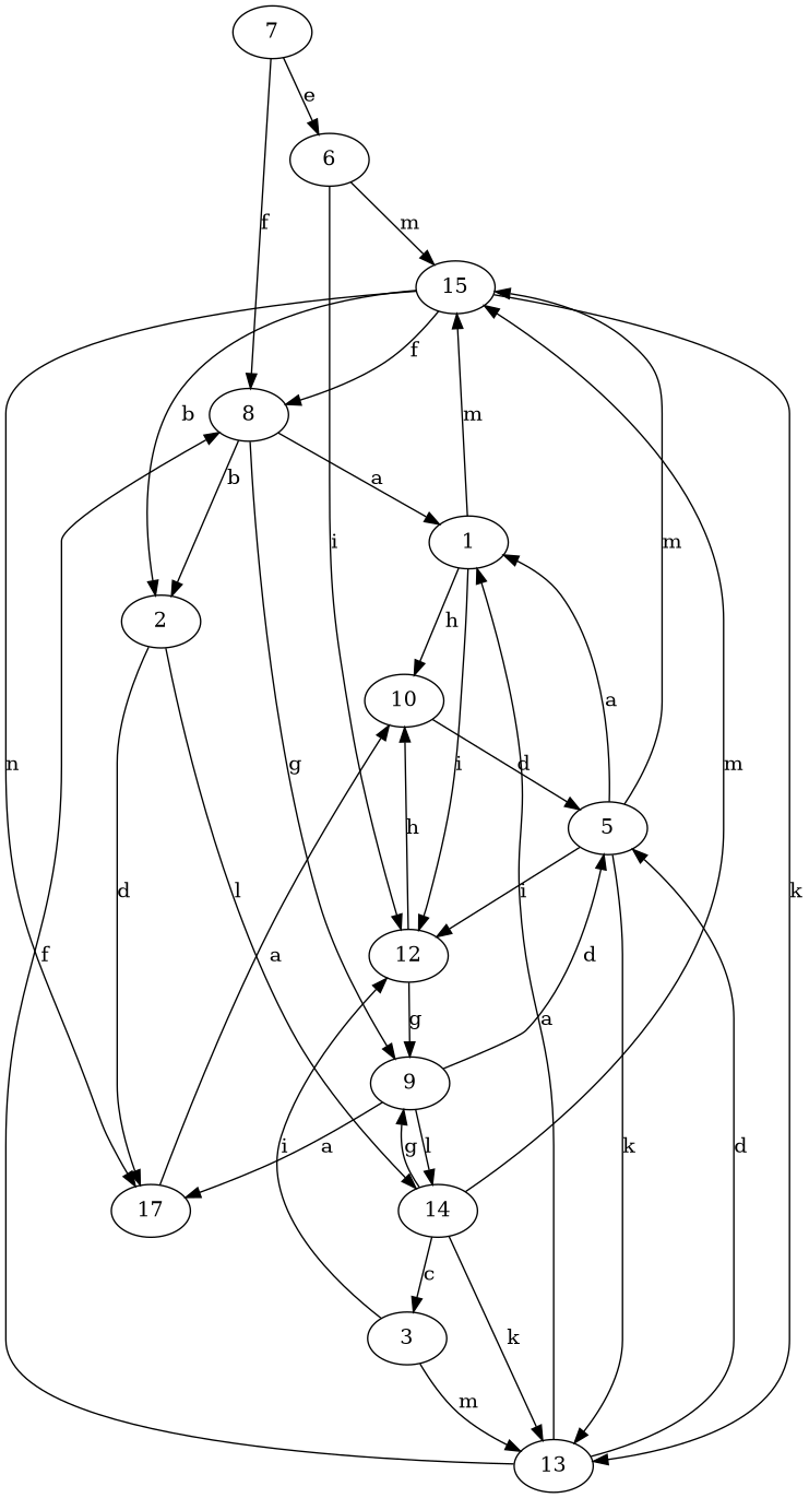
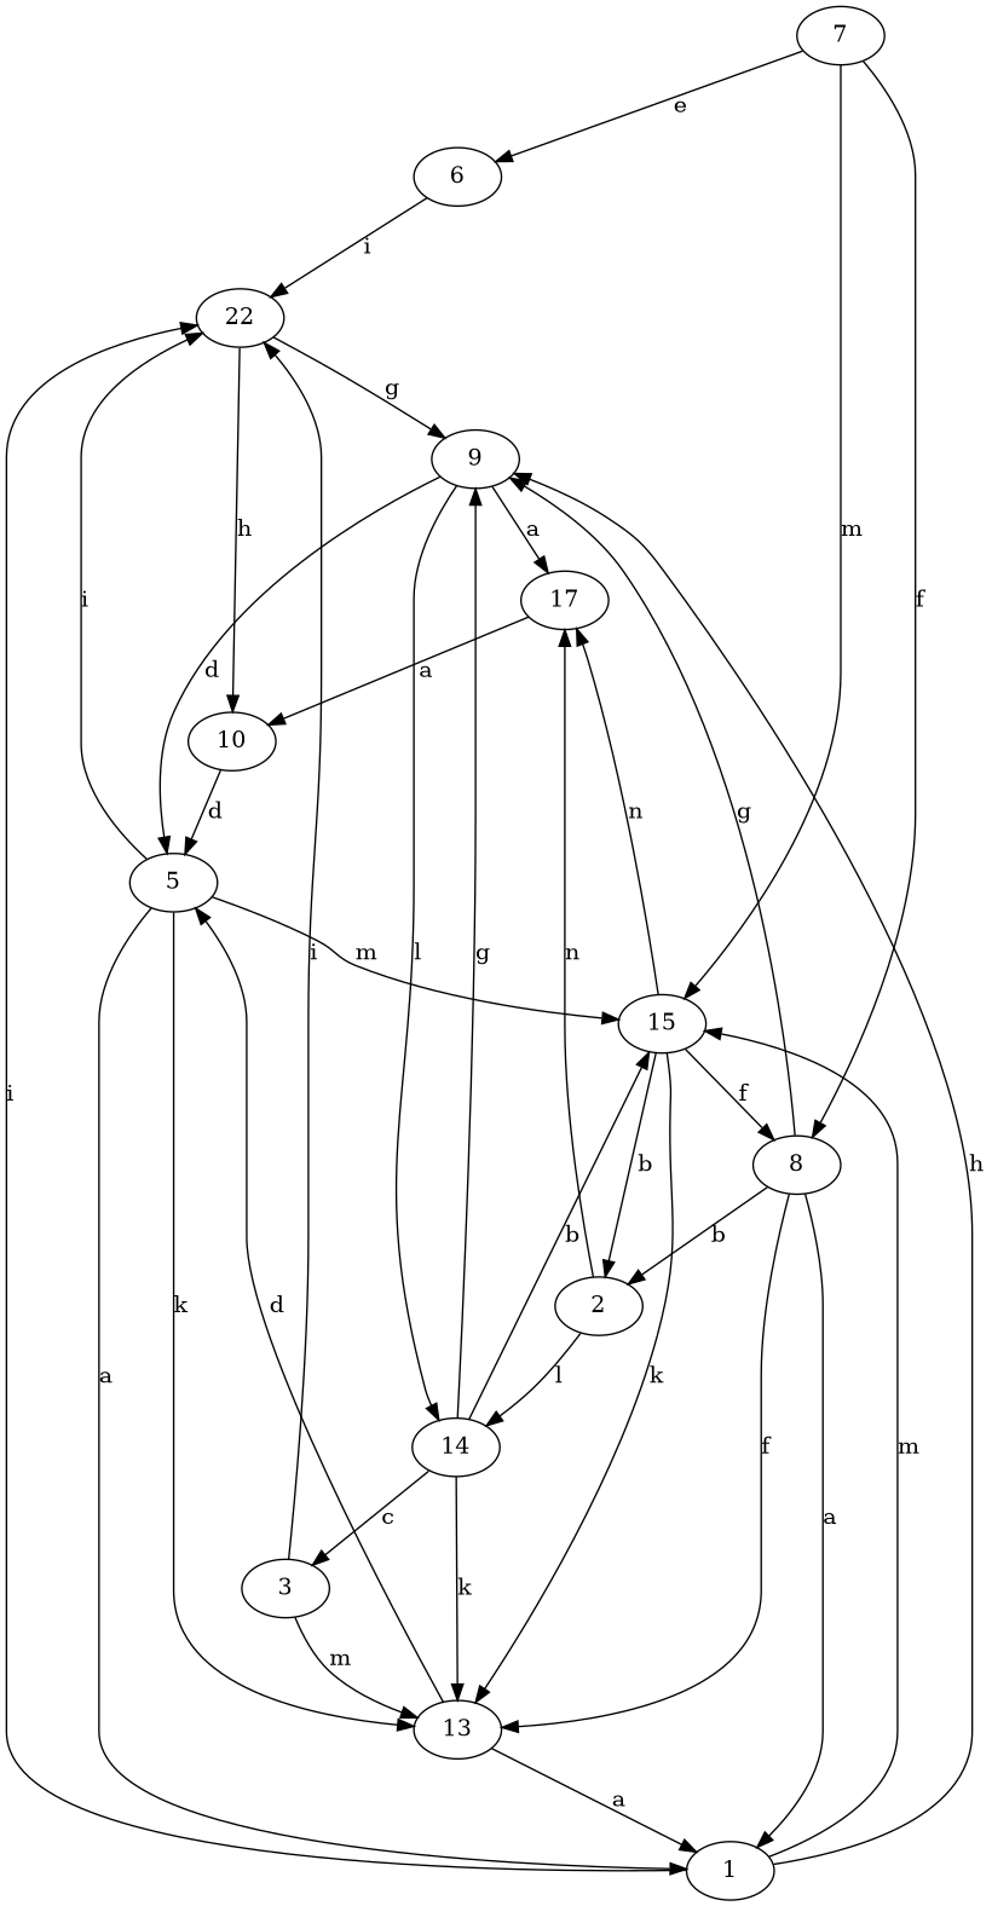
  strict digraph {
    n1 [label=7]
    6
    8
    15
-   12
+   12 [label=22]
    1
    2
    9
    17
    13
    10
    5
    14
    3
    n1 -> 6 [label=e]
    n1 -> 8 [label=f]
-   6 -> 15 [label=m]
+   n1 -> 15 [label=m]
    6 -> 12 [label=i]
    8 -> 1 [label=a]
    8 -> 2 [label=b]
    8 -> 9 [label=g]
    15 -> 8 [label=f]
    15 -> 2 [label=b]
    15 -> 17 [label=n]
    15 -> 13 [label=k]
    12 -> 9 [label=g]
    12 -> 10 [label=h]
    1 -> 15 [label=m]
    1 -> 12 [label=i]
-   1 -> 10 [label=h]
-   2 -> 17 [label=d]
+   1 -> 9 [label=h]
+   2 -> 17 [label=n]
    2 -> 14 [label=l]
    9 -> 17 [label=a]
    9 -> 5 [label=d]
    9 -> 14 [label=l]
    17 -> 10 [label=a]
-   13 -> 8 [label=f]
+   8 -> 13 [label=f]
    13 -> 1 [label=a]
    13 -> 5 [label=d]
    10 -> 5 [label=d]
    5 -> 15 [label=m]
    5 -> 12 [label=i]
    5 -> 1 [label=a]
    5 -> 13 [label=k]
-   14 -> 15 [label=m]
+   14 -> 15 [label=b]
    14 -> 9 [label=g]
    14 -> 13 [label=k]
    14 -> 3 [label=c]
    3 -> 12 [label=i]
    3 -> 13 [label=m]
  }
